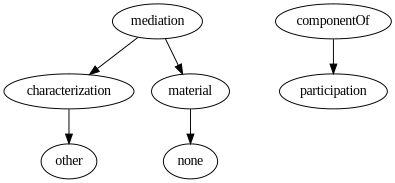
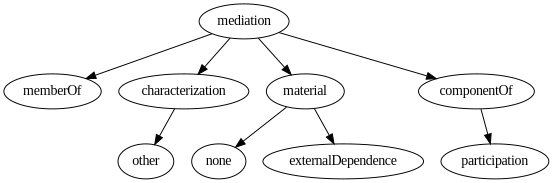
  strict digraph {
    fontname="Liberation Serif"
    node [fontname="Liberation Serif"]
    edge [fontname="Liberation Serif"]
    mediation
+   memberOf
    characterization
    material
    componentOf
    other
    none
+   externalDependence
    participation
+   mediation -> memberOf
    mediation -> characterization
    mediation -> material
+   mediation -> componentOf
    characterization -> other
    material -> none
+   material -> externalDependence
    componentOf -> participation
  }
